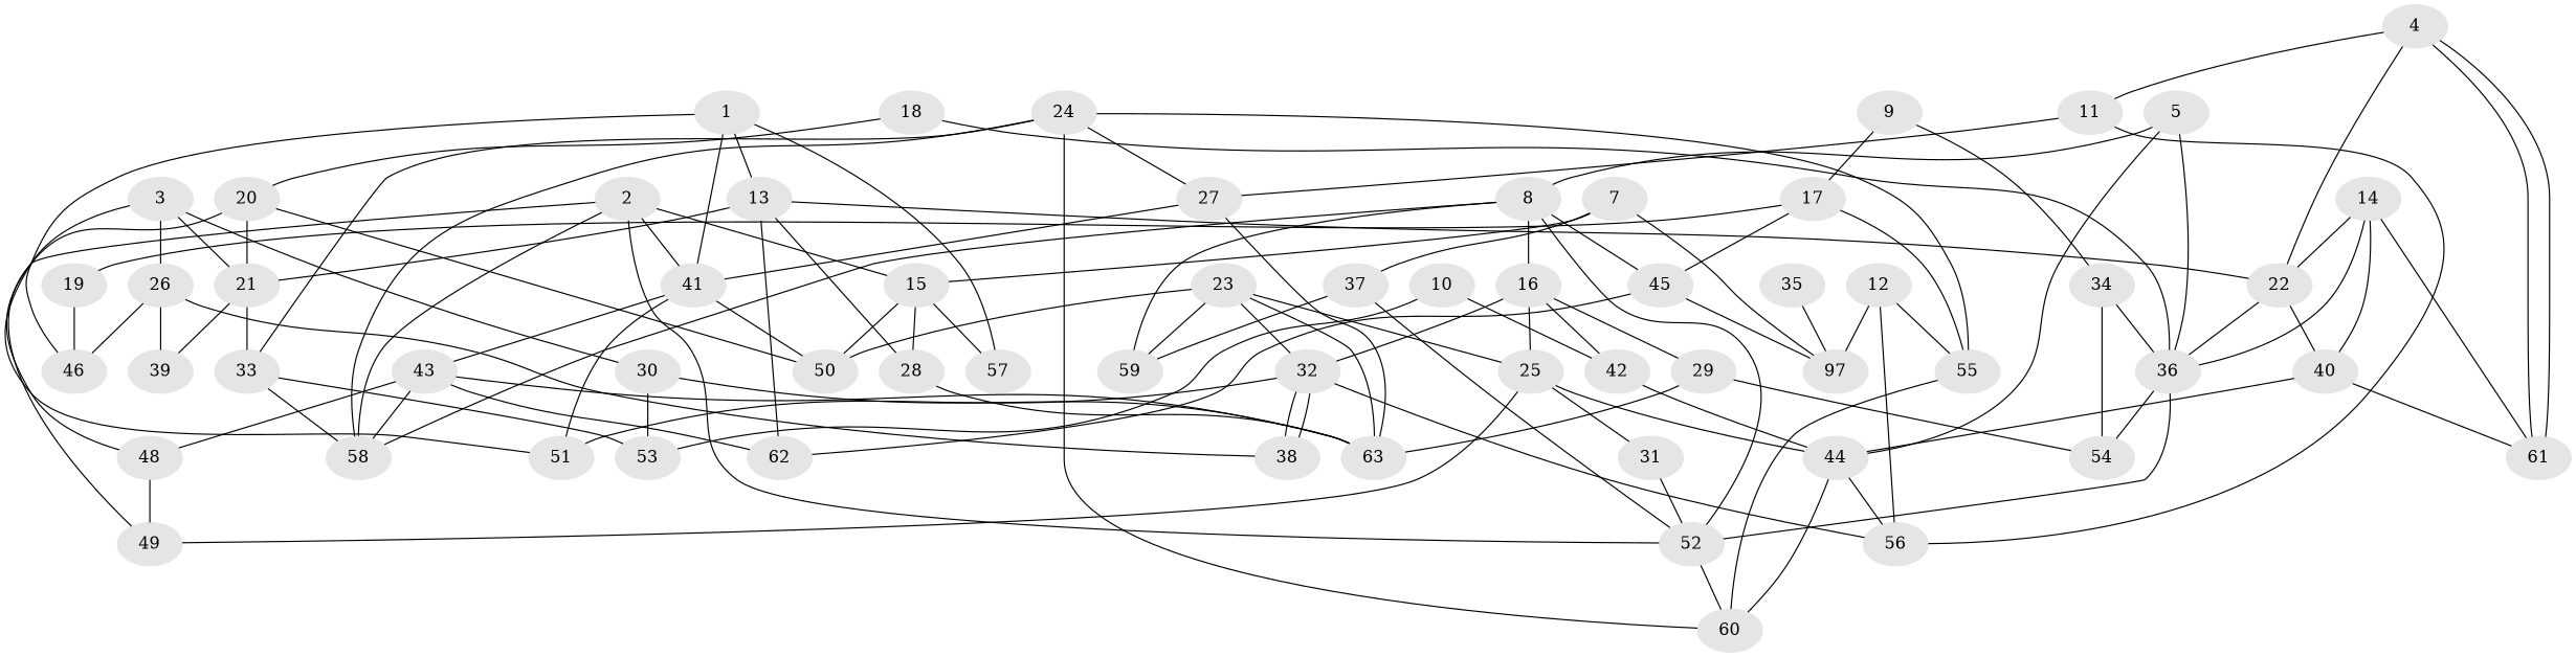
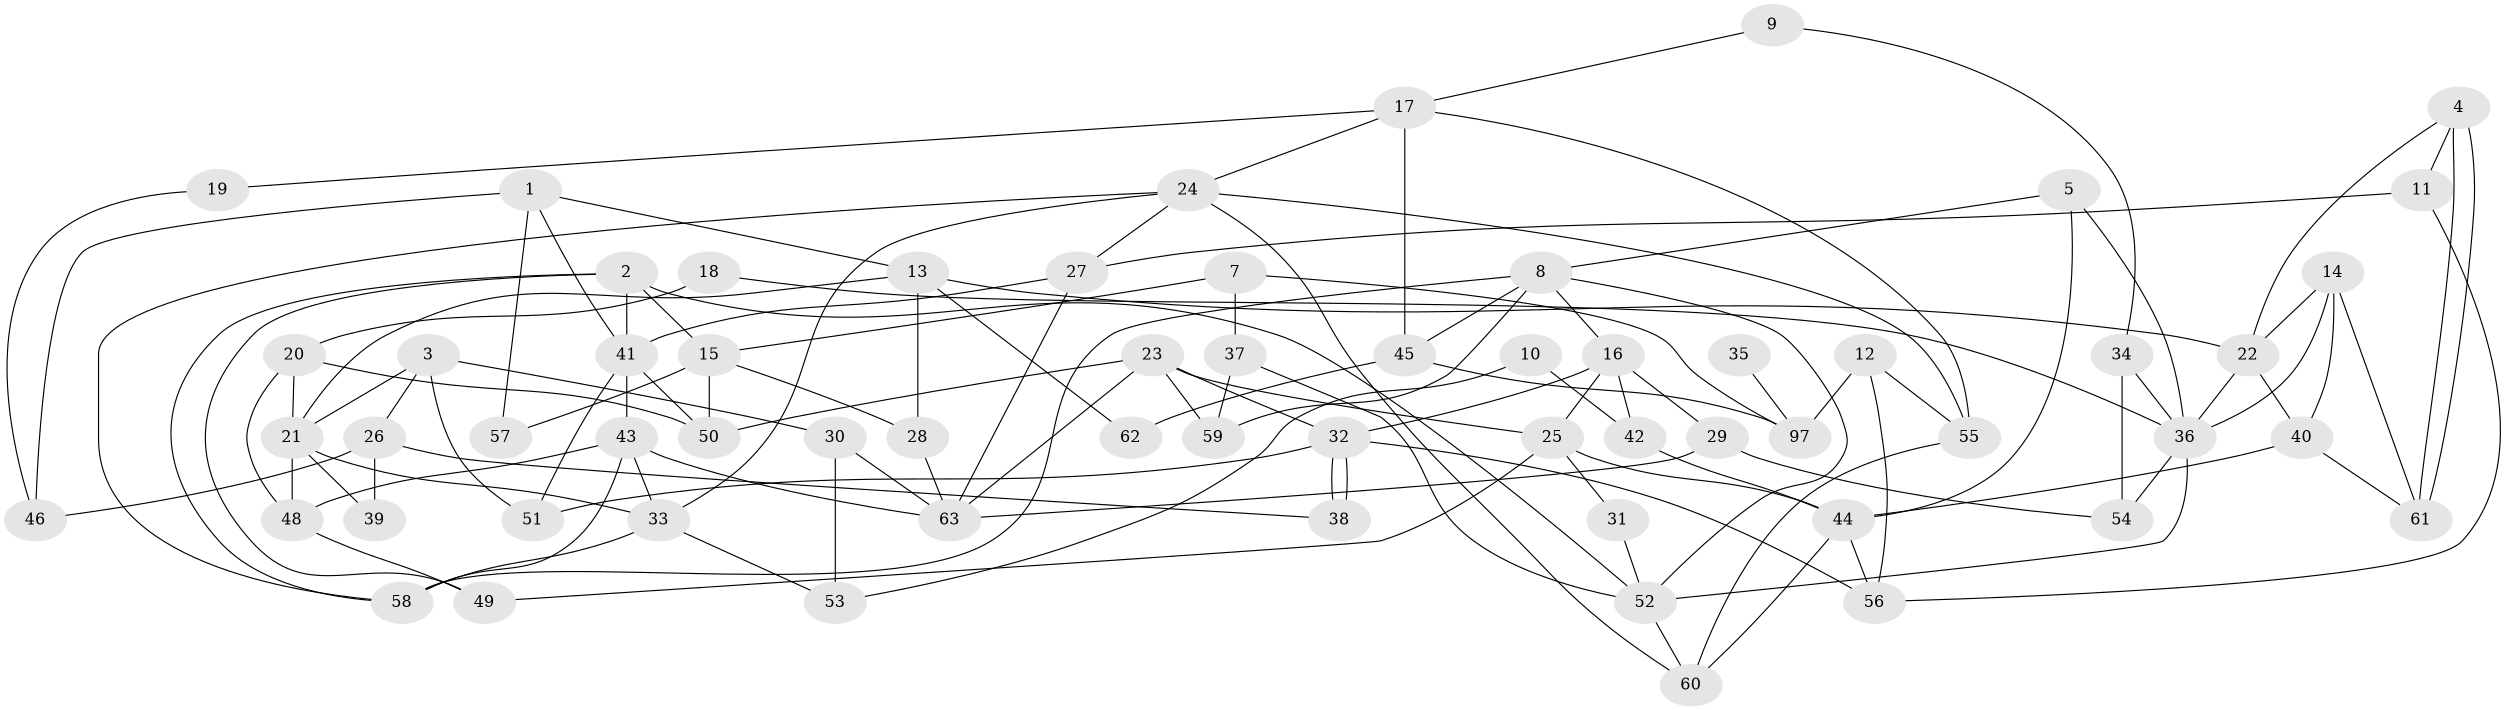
  graph {
    node [color=gray90 style=filled]
    1
    13
    41
    46
    57
    21
    22
    28
    62
    51
    50
    43
    2
    15
    49
    52
    58
    60
    3
    26
    30
    48
    33
    39
    38
    53
    63
    4
    11
    61
    27
    56
    36
    40
    5
    8
    44
    59
    16
    45
    54
    19
    7
    37
    n45 [label=97]
    42
    25
    29
    32
    9
    17
    34
    55
    24
    10
    12
    14
    31
    18
    20
    23
    35
    1 -- 13
    1 -- 41
    1 -- 46
    1 -- 57
    13 -- 21
    13 -- 22
    13 -- 28
    13 -- 62
    41 -- 51
    41 -- 50
    41 -- 43
+   21 -- 48
    21 -- 33
    21 -- 39
    22 -- 36
    22 -- 40
    28 -- 63
-   43 -- 62
+   43 -- 33
    43 -- 58
    43 -- 48
    43 -- 63
    2 -- 41
    2 -- 15
    2 -- 49
    2 -- 52
    2 -- 58
    15 -- 57
    15 -- 28
    15 -- 50
    52 -- 60
    3 -- 21
    3 -- 51
    3 -- 26
    3 -- 30
    26 -- 46
    26 -- 39
    26 -- 38
    30 -- 53
    30 -- 63
    48 -- 49
    33 -- 58
    33 -- 53
    4 -- 22
    4 -- 11
    4 -- 61
    4 -- 61
    11 -- 27
    11 -- 56
    27 -- 41
    27 -- 63
    36 -- 52
    36 -- 54
    40 -- 61
    40 -- 44
    5 -- 36
    5 -- 8
    5 -- 44
    8 -- 52
    8 -- 58
    8 -- 59
    8 -- 16
    8 -- 45
    44 -- 60
    44 -- 56
    16 -- 42
    16 -- 25
    16 -- 29
    16 -- 32
    45 -- 62
    45 -- n45
    19 -- 46
    7 -- 15
    7 -- 37
    7 -- n45
    37 -- 52
    37 -- 59
    42 -- 44
    25 -- 49
    25 -- 44
    25 -- 31
    29 -- 63
    29 -- 54
    32 -- 51
    32 -- 38
    32 -- 38
    32 -- 56
    9 -- 17
    9 -- 34
    17 -- 45
    17 -- 19
    17 -- 55
+   17 -- 24
    34 -- 36
    34 -- 54
    55 -- 60
    24 -- 58
    24 -- 60
    24 -- 33
    24 -- 27
    24 -- 55
    10 -- 53
    10 -- 42
    12 -- 56
    12 -- n45
    12 -- 55
    14 -- 22
    14 -- 61
    14 -- 36
    14 -- 40
    31 -- 52
    18 -- 36
    18 -- 20
    20 -- 21
    20 -- 50
    20 -- 48
    23 -- 50
    23 -- 63
    23 -- 59
    23 -- 25
    23 -- 32
    35 -- n45
  }
